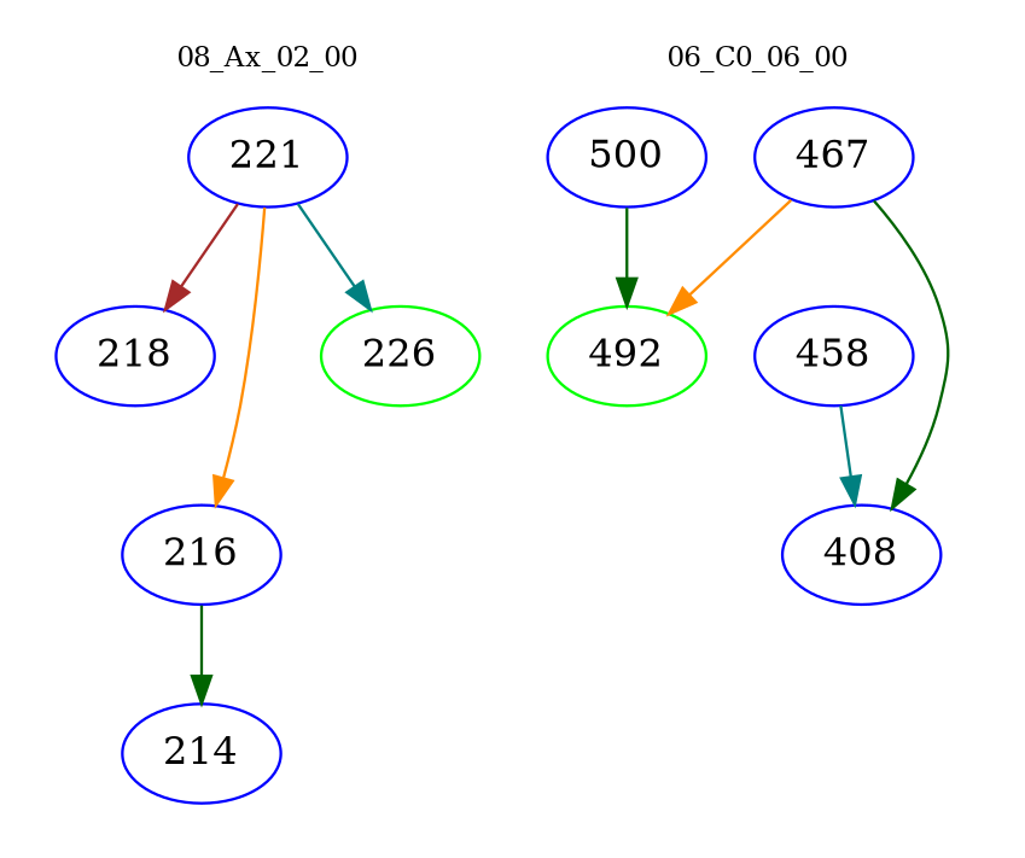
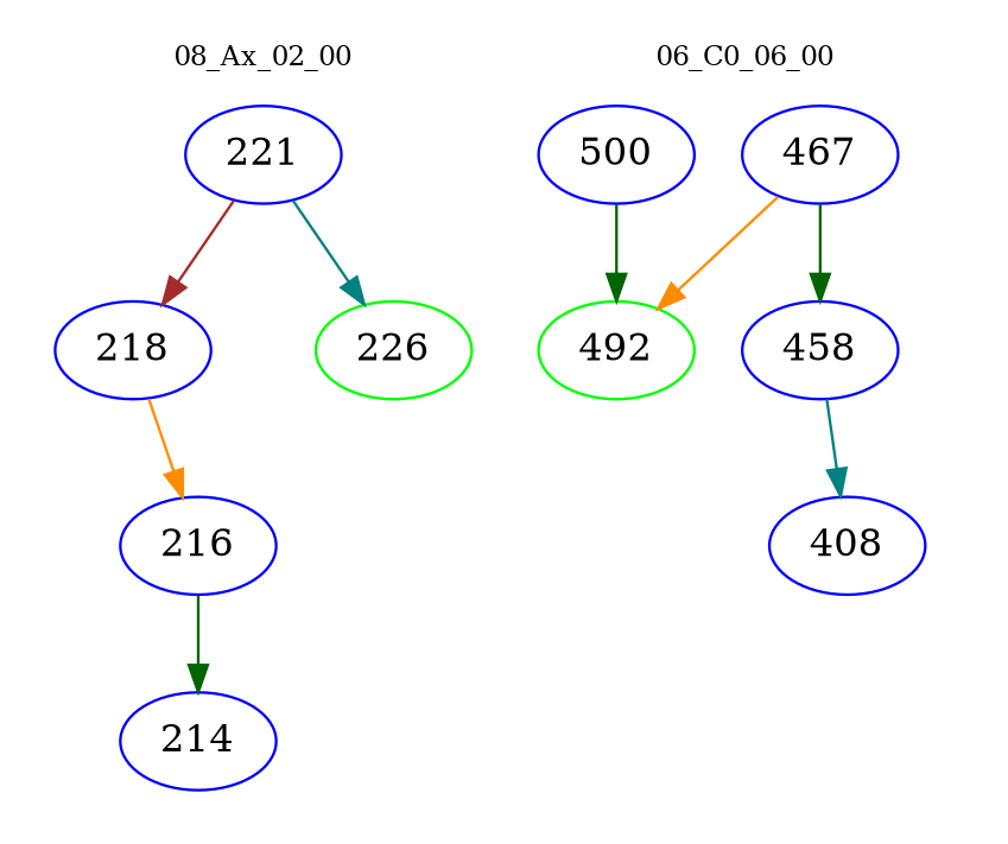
  digraph {
    node [color=blue]
    edge [color=darkgreen]
    n1 [label=218]
    n2 [label=216]
    n3 [label=221]
    n4 [label=214]
    n5 [color=green label=226]
    n6 [label=467]
    n7 [label=458]
    n8 [label=500]
    n9 [label=408]
    n10 [color=green label=492]
    subgraph cluster_1 {
      color=white
      fontsize=10
      label="08_Ax_02_00"
      n1
      n2
      n3
      n4
      n5
    }
    subgraph cluster_2 {
      color=white
      fontsize=10
      label="06_C0_06_00"
      n6
      n7
      n8
      n9
      n10
    }
-   n3 -> n2 [color=darkorange]
+   n1 -> n2 [color=darkorange]
    n2 -> n4
    n3 -> n1 [color=brown]
    n3 -> n5 [color=teal]
-   n6 -> n9
+   n6 -> n7
    n6 -> n10 [color=darkorange]
    n7 -> n9 [color=teal]
    n8 -> n10
  }
